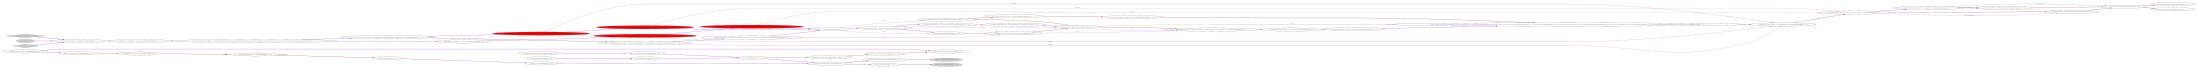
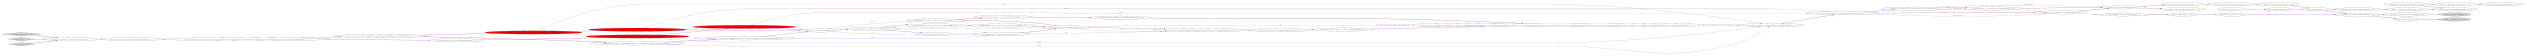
  digraph {
    fontname="Liberation Serif"
    rankdir=LR
    node [fillcolor=white fontname="Liberation Serif" shape=ellipse style=filled]
    edge [color=purple fontname="Liberation Serif" style=bold]
    n1 [label="assertEquals(1,onRemovalCalled.get())@@@44@@@['1', '1', '0']"]
    n2 [label="ifdService.clearField(\"field_2\")@@@45@@@['1', '1', '0']"]
    n3 [label="assertEquals(2,onCacheCalled.get())@@@43@@@['1', '1', '0']"]
    n4 [label="assertEquals(2,onCacheCalled.get())@@@46@@@['1', '1', '0']"]
    n5 [label="assertEquals(1,onCacheCalled.get())@@@49@@@['1', '1', '1']"]
    n6 [label="assertEquals(1,onRemovalCalled.get())@@@50@@@['0', '0', '1']"]
    n7 [label="writer.close()@@@51@@@['1', '1', '0']"]
    n8 [fillcolor=lightgray label="ifdService.clear()@@@51@@@['0', '0', '1']"]
    n9 [fillcolor=lightgray label="ifdService.clear()@@@52@@@['1', '1', '0']"]
    n10 [fillcolor=red label="final MappedFieldType mapper1 = new TextFieldMapper.Builder(\"field_1\",null).fielddata(true).build(contentPath).fieldType()@@@7@@@['0', '1', '0']"]
    n11 [label="IndexFieldData<?> ifd = ifdService.getForField(mapper1,\"test\",null)@@@38@@@['1', '1', '1']"]
    n12 [fillcolor=red label="final MappedFieldType mapper2 = new TextFieldMapper.Builder(\"field_2\",null).fielddata(true).build(contentPath).fieldType()@@@8@@@['0', '1', '0']"]
    n13 [label="LeafReaderContext leafReaderContext = reader.getContext().leaves().get(0)@@@42@@@['1', '1', '1']"]
    n14 [label="Document doc = new Document()@@@9@@@['1', '1', '1']"]
    n15 [label="final MappedFieldType mapper1 = new TextFieldMapper.Builder(\"s\",null).fielddata(true).build(ctx).fieldType()@@@7@@@['0', '0', '1']"]
    n16 [label="final IndexWriter writer = new IndexWriter(new ByteBuffersDirectory(),new IndexWriterConfig(new KeywordAnalyzer()))@@@8@@@['0', '0', '1']"]
    n17 [label="DirectoryReader open = DirectoryReader.open(writer)@@@12@@@['0', '0', '1']"]
    n18 [fillcolor=red label="final MappedFieldType mapper1 = new TextFieldMapper.Builder(\"field_1\",null).fielddata(true).build(ctx).fieldType()@@@7@@@['1', '0', '0']"]
    n19 [fillcolor=red label="final MappedFieldType mapper2 = new TextFieldMapper.Builder(\"field_2\",null).fielddata(true).build(ctx).fieldType()@@@8@@@['1', '0', '0']"]
    n20 [label="ifdService.setListener(new IndexFieldDataCache.Listener(){@Override public void onCache(ShardId shardId,String fieldName,Accountable ramUsage){if (wrap) {assertEquals(new ShardId(\"test\",\"_na_\",1),shardId)}{assertNull(shardId)}onCacheCalled.incrementAndGet()}@Override public void onRemoval(ShardId shardId,String fieldName,boolean wasEvicted,long sizeInBytes){if (wrap) {assertEquals(new ShardId(\"test\",\"_na_\",1),shardId)}{assertNull(shardId)}onRemovalCalled.incrementAndGet()}})@@@17@@@['1', '1', '1']"]
    n21 [label="ifdService.clearField(\"field_1\")@@@39@@@['1', '1', '0']"]
    n22 [label="writer.close()@@@48@@@['1', '1', '1']"]
    n23 [label="assertEquals(1,onRemovalCalled.get())@@@41@@@['1', '1', '0']"]
    n24 [label="final IndexReader reader = wrap? ElasticsearchDirectoryReader.wrap(open,new ShardId(\"test\",\"_na_\",1)): open@@@14@@@['0', '0', '1']"]
    n25 [label="final AtomicInteger onCacheCalled = new AtomicInteger()@@@15@@@['0', '0', '1']"]
    n26 [label="final AtomicInteger onRemovalCalled = new AtomicInteger()@@@16@@@['0', '0', '1']"]
    n27 [label="ifdService.clearField(\"field_1\")@@@42@@@['1', '1', '0']"]
    n28 [label="final IndexFieldDataService ifdService = new IndexFieldDataService(indexService.getIndexSettings(),indicesService.getIndicesFieldDataCache(),indicesService.getCircuitBreakerService(),indexService.mapperService())@@@5@@@['1', '1', '1']"]
    n29 [label="final ContentPath contentPath = new ContentPath(1)@@@6@@@['0', '1', '0']"]
    n30 [label="final BuilderContext ctx = new BuilderContext(indexService.getIndexSettings().getSettings(),new ContentPath(1))@@@6@@@['1', '0', '1']"]
    n31 [label="final boolean wrap = randomBoolean()@@@13@@@['1', '1', '1']"]
    n32 [label="final IndexReader reader = DirectoryReader.open(writer)@@@14@@@['1', '1', '0']"]
    n33 [label="final AtomicInteger onCacheCalled = new AtomicInteger()@@@15@@@['1', '1', '0']"]
    n34 [label="doc.add(new StringField(\"s\",\"thisisastring\",Store.NO))@@@10@@@['1', '1', '1']"]
    n35 [label="doc.add(new StringField(\"field_1\",\"thisisastring\",Store.NO))@@@11@@@['1', '1', '0']"]
    n36 [label="writer.addDocument(doc)@@@11@@@['0', '0', '1']"]
    n37 [label="doc.add(new StringField(\"field_2\",\"thisisanotherstring\",Store.NO))@@@12@@@['1', '1', '0']"]
    n38 [label="LeafFieldData load = ifd.load(leafReaderContext)@@@43@@@['0', '0', '1']"]
    n39 [label="assertEquals(1,onCacheCalled.get())@@@44@@@['1', '1', '1']"]
    n40 [label="assertEquals(0,onRemovalCalled.get())@@@45@@@['0', '0', '1']"]
    n41 [label="assertEquals(2,onCacheCalled.get())@@@37@@@['1', '1', '0']"]
    n42 [label="LeafReaderContext leafReaderContext = reader.getContext().leaves().get(0)@@@34@@@['1', '1', '0']"]
    n43 [label="LeafFieldData loadField1 = ifd1.load(leafReaderContext)@@@35@@@['1', '1', '0']"]
    n44 [label="final AtomicInteger onRemovalCalled = new AtomicInteger()@@@16@@@['1', '1', '0']"]
    n45 [label="assertEquals(2,onRemovalCalled.get())@@@47@@@['1', '1', '0']" shape=diamond]
    n46 [label="reader.close()@@@48@@@['1', '1', '0']"]
    n47 [label="loadField1.close()@@@49@@@['1', '1', '0']"]
    n48 [label="load.close()@@@47@@@['0', '0', '1']"]
    n49 [fillcolor=lightgray label="testFieldDataCacheListener['0', '0', '1']" shape=diamond]
    n50 [label="final IndexService indexService = createIndex(\"test\")@@@3@@@['1', '1', '1']"]
    n51 [label="final IndicesService indicesService = getInstanceFromNode()@@@4@@@['1', '1', '1']"]
-   n52 [fillcolor=lightgray label="testClearField['0', '1', '0']"]
+   n52 [fillcolor=lightgray label="testClearField['0', '1', '0']" shape=diamond]
    n53 [fillcolor=lightgray label="testClearField['1', '0', '0']" shape=diamond]
    n54 [label="reader.close()@@@46@@@['0', '0', '1']"]
    n55 [label="assertEquals(0,onRemovalCalled.get())@@@38@@@['1', '1', '0']"]
    n1 -> n2 [color=brown]
    n1 -> n3
    n2 -> n4 [color=brown]
-   n4 -> n45 [color=brown]
    n5 -> n6 [color=brown]
    n5 -> n7 [color=brown]
    n6 -> n8
    n7 -> n9 [color=brown]
    n10 -> n11 [color=brown label=mapper1 style=solid]
    n10 -> n12
    n11 -> n13 [color=brown]
    n12 -> n13 [color=brown label=mapper2 style=solid]
    n12 -> n14
    n13 -> n38 [label=leafReaderContext style=solid]
    n13 -> n38 [color=brown]
    n13 -> n42
    n14 -> n32 [color=brown label=writer style=solid]
    n14 -> n34
    n14 -> n36 [label=writer style=solid]
    n15 -> n11 [label=mapper1 style=solid]
    n15 -> n16
    n16 -> n14
    n16 -> n17 [label=writer style=solid]
    n17 -> n24 [label=open style=solid]
    n17 -> n31 [color=brown]
    n18 -> n10 [label=0 style=dashed]
    n18 -> n11 [color=brown label=mapper1 style=solid]
    n18 -> n15 [label=0 style=dashed]
    n18 -> n19
    n19 -> n12 [label=0 style=dashed]
    n19 -> n13 [label=mapper2 style=solid]
    n19 -> n14
    n20 -> n11 [color=brown]
    n21 -> n22
    n22 -> n5
    n22 -> n23 [color=brown]
    n23 -> n27 [color=brown]
    n24 -> n25 [color=brown]
    n25 -> n26
    n26 -> n20
    n27 -> n3 [color=brown]
    n28 -> n29
    n28 -> n30
    n29 -> n10
    n30 -> n15 [color=brown]
    n30 -> n18
    n31 -> n20 [color=brown label=wrap style=solid]
    n31 -> n24 [label=wrap style=solid]
    n31 -> n24 [color=brown]
    n31 -> n32 [color=brown]
    n32 -> n17 [color=brown label=0 style=dashed]
    n32 -> n33 [color=brown]
    n33 -> n44 [color=brown]
    n34 -> n31 [label=doc style=solid]
    n34 -> n35
    n34 -> n36
    n35 -> n34 [color=brown label=0 style=dashed]
    n35 -> n37
    n36 -> n17
    n37 -> n31
    n38 -> n39 [color=brown]
    n39 -> n40 [color=brown]
    n39 -> n41 [color=brown]
+   n41 -> n55
    n42 -> n39 [color=brown label=leafReaderContext style=solid]
    n42 -> n43 [label=leafReaderContext style=solid]
    n42 -> n43 [color=brown]
    n43 -> n38 [label=0 style=dashed]
    n43 -> n39 [color=brown]
    n44 -> n20 [color=brown]
    n45 -> n46 [color=brown]
    n46 -> n47
    n47 -> n5
    n47 -> n48 [label=1 style=dashed]
    n48 -> n22
    n49 -> n50 [color=brown]
    n50 -> n51
    n51 -> n28 [color=brown]
    n52 -> n50
    n53 -> n50
    n54 -> n48 [color=brown]
    n55 -> n21
  }
